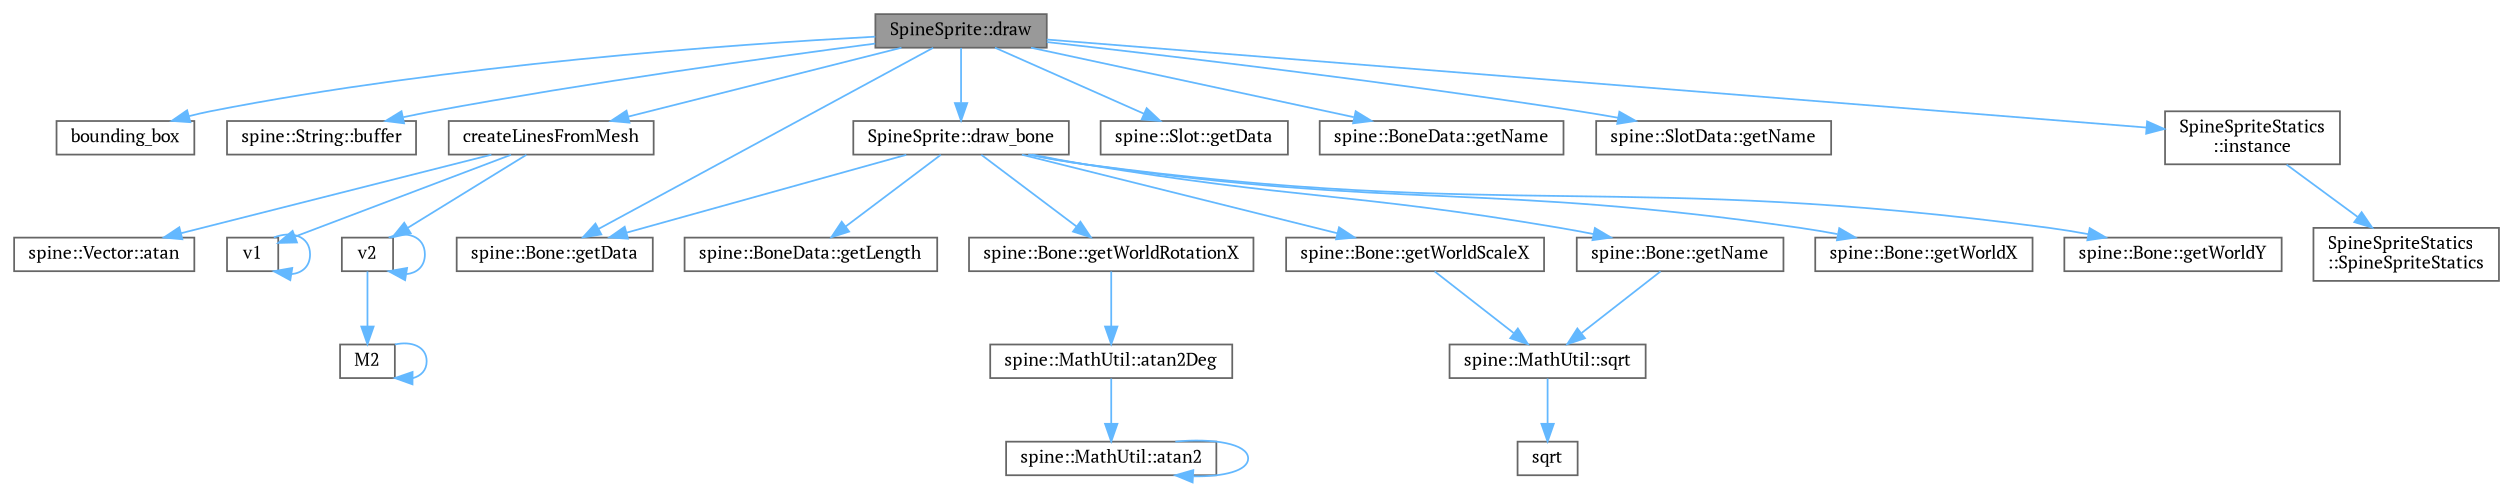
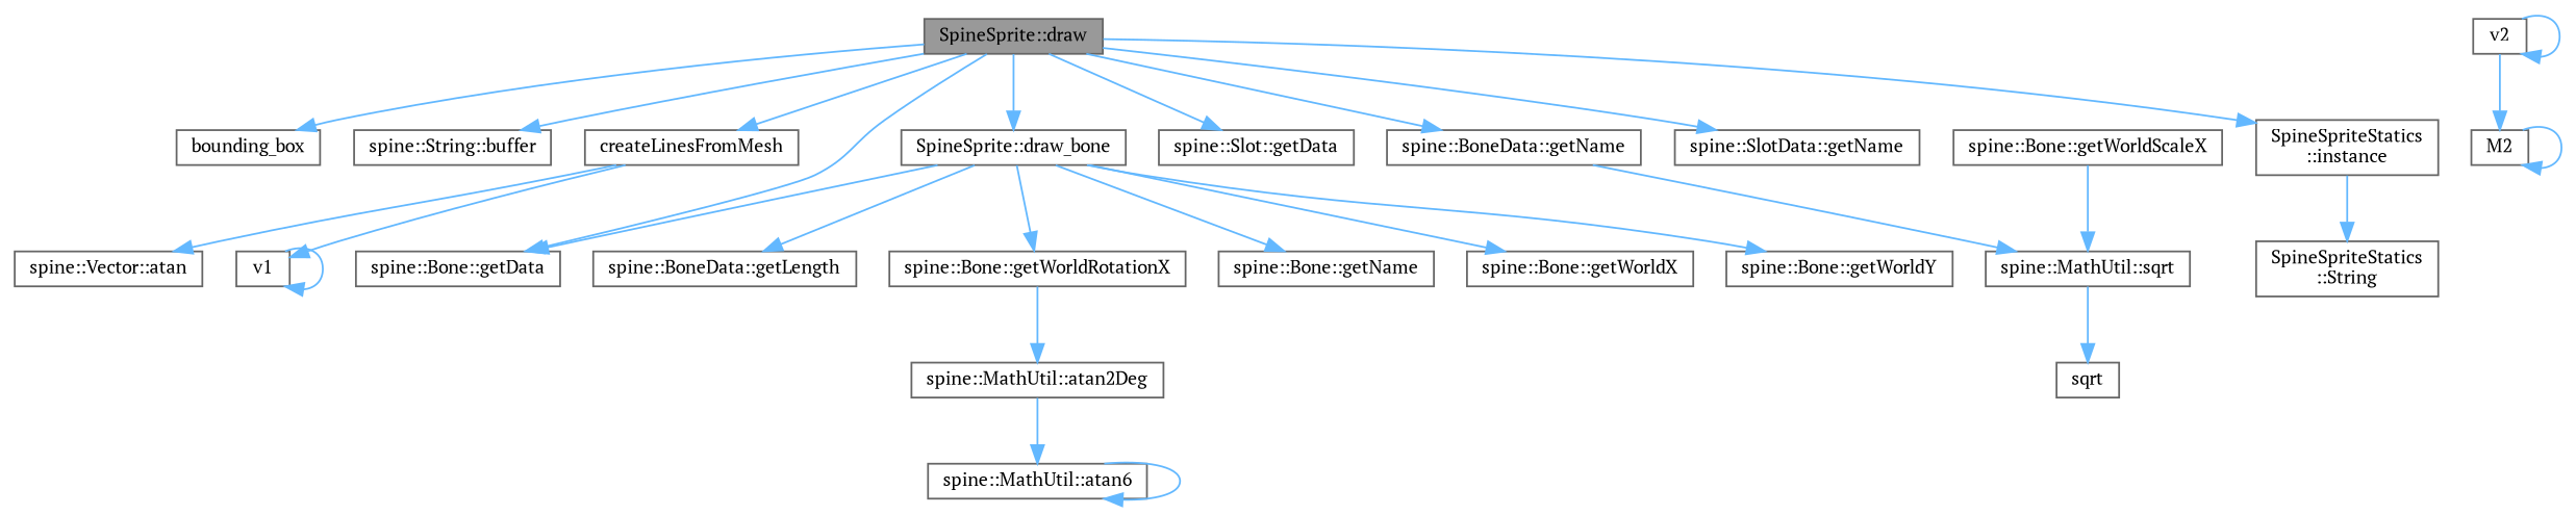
  digraph {
    fontname="PT Serif"
    rankdir=TB
    node [color=grey40 fillcolor=white fontname="PT Serif" fontsize=10 shape=box style=filled]
    edge [color=steelblue1 fontname="PT Serif" fontsize=10 labelfontname=Helvetica labelfontsize=10 style=solid]
    n1 [color=gray40 fillcolor=grey60 fontcolor=black height=0.2 label="SpineSprite::draw" width=0.4]
    n2 [height=0.2 label=bounding_box width=0.4]
    n3 [height=0.2 label="spine::String::buffer" width=0.4]
    n4 [height=0.2 label=createLinesFromMesh width=0.4]
    n5 [height=0.2 label="SpineSprite::draw_bone" width=0.4]
    n6 [height=0.2 label="spine::Bone::getData" width=0.4]
    n7 [height=0.2 label="spine::Slot::getData" width=0.4]
    n8 [height=0.2 label="spine::BoneData::getName" width=0.4]
    n9 [height=0.2 label="spine::SlotData::getName" width=0.4]
    n10 [height=0.2 label="SpineSpriteStatics\l::instance" width=0.4]
    n11 [height=0.2 label="spine::Vector::atan" width=0.4]
    n12 [height=0.2 label=v1 width=0.4]
    n13 [height=0.2 label=v2 width=0.4]
    n14 [height=0.2 label="spine::BoneData::getLength" width=0.4]
    n15 [height=0.2 label="spine::Bone::getWorldRotationX" width=0.4]
    n16 [height=0.2 label="spine::Bone::getWorldScaleX" width=0.4]
    n17 [height=0.2 label="spine::Bone::getName" width=0.4]
    n18 [height=0.2 label="spine::Bone::getWorldX" width=0.4]
    n19 [height=0.2 label="spine::Bone::getWorldY" width=0.4]
-   n20 [height=0.2 label="SpineSpriteStatics\l::SpineSpriteStatics" width=0.4]
+   n20 [height=0.2 label="SpineSpriteStatics\l::String" width=0.4]
    n21 [height=0.2 label=M2 width=0.4]
    n22 [height=0.2 label="spine::MathUtil::atan2Deg" width=0.4]
    n23 [height=0.2 label="spine::MathUtil::sqrt" width=0.4]
-   n24 [height=0.2 label="spine::MathUtil::atan2" width=0.4]
+   n24 [height=0.2 label="spine::MathUtil::atan6" width=0.4]
    n25 [height=0.2 label=sqrt width=0.4]
    n1 -> n2
    n1 -> n3
    n1 -> n4
    n1 -> n5
    n1 -> n6
    n1 -> n7
    n1 -> n8
    n1 -> n9
    n1 -> n10
    n4 -> n11
    n4 -> n12
-   n4 -> n13
    n5 -> n6
    n5 -> n14
    n5 -> n15
-   n5 -> n16
    n5 -> n17
    n5 -> n18
    n5 -> n19
    n10 -> n20
    n12 -> n12
    n13 -> n13
    n13 -> n21
    n15 -> n22
    n16 -> n23
-   n17 -> n23
+   n8 -> n23
    n21 -> n21
    n22 -> n24
    n23 -> n25
    n24 -> n24
  }
